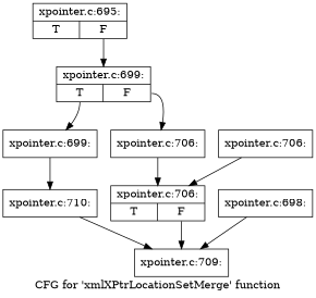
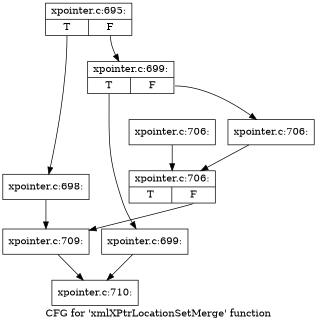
  digraph {
    label="CFG for 'xmlXPtrLocationSetMerge' function"
    node [shape=record]
    n1 [label="{xpointer.c:695:|{<s0>T|<s1>F}}"]
    n2 [label="{xpointer.c:698:}"]
    n3 [label="{xpointer.c:699:|{<s0>T|<s1>F}}"]
    n4 [label="{xpointer.c:709:}"]
    n5 [label="{xpointer.c:699:}"]
    n6 [label="{xpointer.c:706:}"]
    n7 [label="{xpointer.c:710:}"]
    n8 [label="{xpointer.c:706:|{<s0>T|<s1>F}}"]
    n9 [label="{xpointer.c:706:}"]
+   n1 -> n2 [tailport=s0]
    n1 -> n3 [tailport=s1]
    n2 -> n4
    n3 -> n5 [tailport=s0]
    n3 -> n6 [tailport=s1]
-   n7 -> n4
+   n4 -> n7
    n5 -> n7
    n6 -> n8
    n8 -> n4 [tailport=s1]
    n9 -> n8
  }
